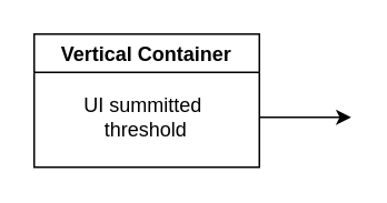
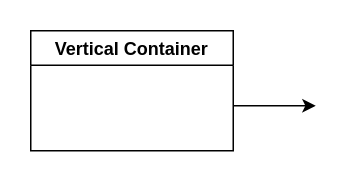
  <mxCell id="0" />
  <mxCell id="1" parent="0" />
  <mxCell id="2" value="Vertical Container" style="swimlane;" vertex="1" parent="1"><mxGeometry x="20" y="20" width="135" height="80" as="geometry" /></mxCell>
- <mxCell id="3" value="UI summitted&lt;br&gt;&amp;nbsp;threshold" style="text;html=1;align=center;verticalAlign=middle;resizable=0;points=[];autosize=1;strokeColor=none;fillColor=none;" vertex="1" parent="2"><mxGeometry x="20" y="35" width="90" height="30" as="geometry" /></mxCell>
  <mxCell id="4" value="" style="endArrow=classic;html=1;rounded=0;" edge="1" parent="1"><mxGeometry width="50" height="50" relative="1" as="geometry"><mxPoint x="155" y="70" as="sourcePoint" /><mxPoint x="210" y="70" as="targetPoint" /></mxGeometry></mxCell>
